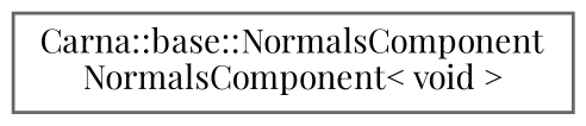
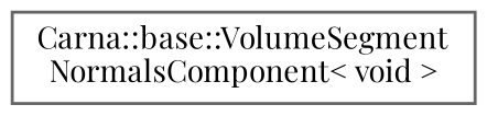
  digraph {
    rankdir=LR
    fontname="Playfair Display"
-   n1 [color=grey40 fillcolor=white fontname="Playfair Display" fontsize=10 height=0.2 label="Carna::base::NormalsComponent\lNormalsComponent\< void \>" shape=box style=filled width=0.4]
+   n1 [color=grey40 fillcolor=white fontname="Playfair Display" fontsize=10 height=0.2 label="Carna::base::VolumeSegment\lNormalsComponent\< void \>" shape=box style=filled width=0.4]
  }
